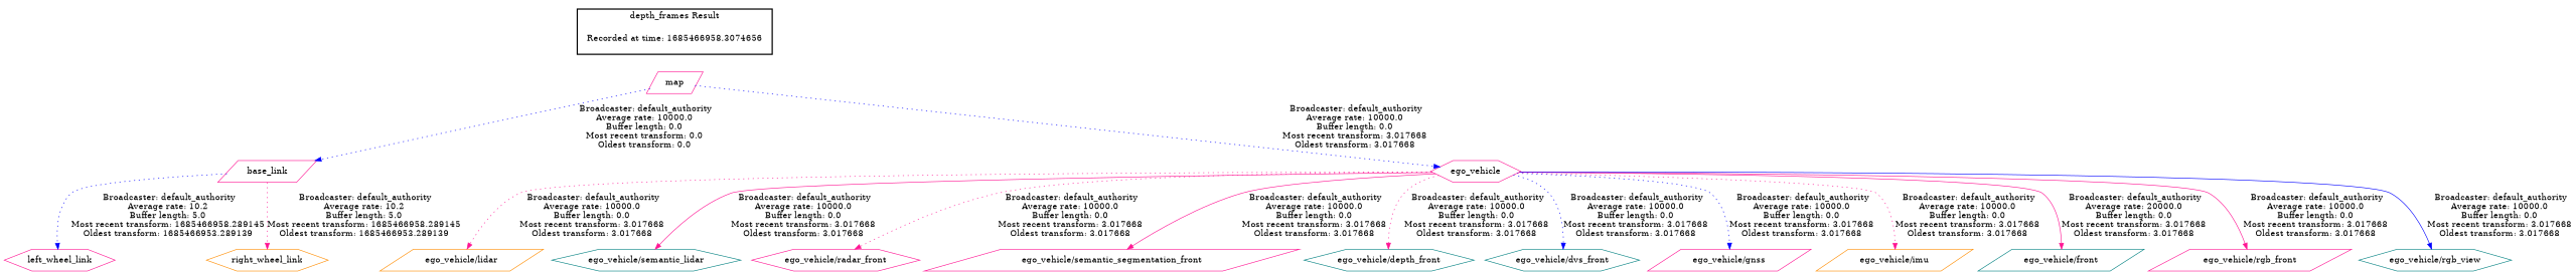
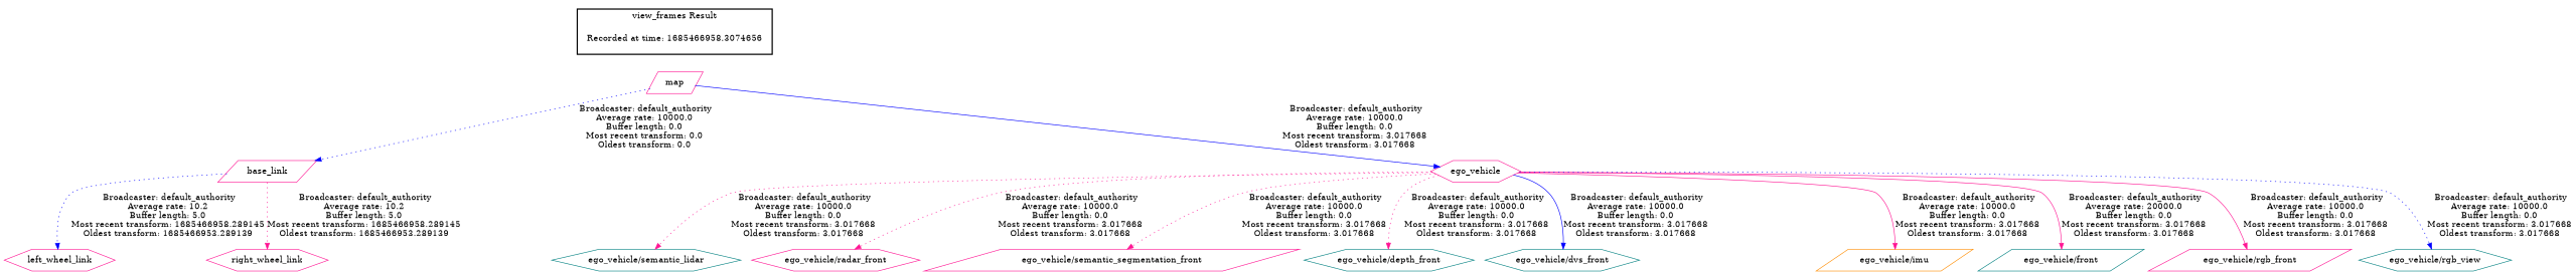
  digraph {
    node [color=deeppink shape=parallelogram]
    edge [style=dotted color=deeppink]
    "Recorded at time: 1685466958.3074656" [shape=plaintext]
    map
    left_wheel_link [shape=hexagon]
    base_link
-   right_wheel_link [color=darkorange shape=hexagon]
+   right_wheel_link [shape=hexagon]
    ego_vehicle [shape=hexagon]
-   "ego_vehicle/lidar" [color=darkorange]
    "ego_vehicle/semantic_lidar" [color=teal shape=hexagon]
    "ego_vehicle/radar_front" [shape=hexagon]
    "ego_vehicle/semantic_segmentation_front"
    "ego_vehicle/depth_front" [color=teal shape=hexagon]
    "ego_vehicle/dvs_front" [color=teal shape=hexagon]
-   "ego_vehicle/gnss"
    "ego_vehicle/imu" [color=darkorange]
    "ego_vehicle/front" [color=teal]
    "ego_vehicle/rgb_front"
    "ego_vehicle/rgb_view" [color=teal shape=hexagon]
    subgraph cluster_1 {
      color=black
-     label="depth_frames Result"
+     label="view_frames Result"
      style=bold
      "Recorded at time: 1685466958.3074656"
    }
    "Recorded at time: 1685466958.3074656" -> map [style=invis color=""]
    map -> base_link [color=blue label=" Broadcaster: default_authority\nAverage rate: 10000.0\nBuffer length: 0.0\nMost recent transform: 0.0\nOldest transform: 0.0\n"]
-   map -> ego_vehicle [color=blue label=" Broadcaster: default_authority\nAverage rate: 10000.0\nBuffer length: 0.0\nMost recent transform: 3.017668\nOldest transform: 3.017668\n"]
+   map -> ego_vehicle [color=blue label=" Broadcaster: default_authority\nAverage rate: 10000.0\nBuffer length: 0.0\nMost recent transform: 3.017668\nOldest transform: 3.017668\n" style=solid]
    base_link -> left_wheel_link [color=blue label=" Broadcaster: default_authority\nAverage rate: 10.2\nBuffer length: 5.0\nMost recent transform: 1685466958.289145\nOldest transform: 1685466953.289139\n"]
    base_link -> right_wheel_link [label=" Broadcaster: default_authority\nAverage rate: 10.2\nBuffer length: 5.0\nMost recent transform: 1685466958.289145\nOldest transform: 1685466953.289139\n"]
-   ego_vehicle -> "ego_vehicle/lidar" [label=" Broadcaster: default_authority\nAverage rate: 10000.0\nBuffer length: 0.0\nMost recent transform: 3.017668\nOldest transform: 3.017668\n"]
-   ego_vehicle -> "ego_vehicle/semantic_lidar" [label=" Broadcaster: default_authority\nAverage rate: 10000.0\nBuffer length: 0.0\nMost recent transform: 3.017668\nOldest transform: 3.017668\n" style=solid]
+   ego_vehicle -> "ego_vehicle/semantic_lidar" [label=" Broadcaster: default_authority\nAverage rate: 10000.0\nBuffer length: 0.0\nMost recent transform: 3.017668\nOldest transform: 3.017668\n"]
    ego_vehicle -> "ego_vehicle/radar_front" [label=" Broadcaster: default_authority\nAverage rate: 10000.0\nBuffer length: 0.0\nMost recent transform: 3.017668\nOldest transform: 3.017668\n"]
-   ego_vehicle -> "ego_vehicle/semantic_segmentation_front" [label=" Broadcaster: default_authority\nAverage rate: 10000.0\nBuffer length: 0.0\nMost recent transform: 3.017668\nOldest transform: 3.017668\n" style=solid]
+   ego_vehicle -> "ego_vehicle/semantic_segmentation_front" [label=" Broadcaster: default_authority\nAverage rate: 10000.0\nBuffer length: 0.0\nMost recent transform: 3.017668\nOldest transform: 3.017668\n"]
    ego_vehicle -> "ego_vehicle/depth_front" [label=" Broadcaster: default_authority\nAverage rate: 10000.0\nBuffer length: 0.0\nMost recent transform: 3.017668\nOldest transform: 3.017668\n"]
-   ego_vehicle -> "ego_vehicle/dvs_front" [color=blue label=" Broadcaster: default_authority\nAverage rate: 10000.0\nBuffer length: 0.0\nMost recent transform: 3.017668\nOldest transform: 3.017668\n"]
-   ego_vehicle -> "ego_vehicle/gnss" [color=blue label=" Broadcaster: default_authority\nAverage rate: 10000.0\nBuffer length: 0.0\nMost recent transform: 3.017668\nOldest transform: 3.017668\n"]
-   ego_vehicle -> "ego_vehicle/imu" [label=" Broadcaster: default_authority\nAverage rate: 10000.0\nBuffer length: 0.0\nMost recent transform: 3.017668\nOldest transform: 3.017668\n"]
+   ego_vehicle -> "ego_vehicle/dvs_front" [color=blue label=" Broadcaster: default_authority\nAverage rate: 10000.0\nBuffer length: 0.0\nMost recent transform: 3.017668\nOldest transform: 3.017668\n" style=solid]
+   ego_vehicle -> "ego_vehicle/imu" [label=" Broadcaster: default_authority\nAverage rate: 10000.0\nBuffer length: 0.0\nMost recent transform: 3.017668\nOldest transform: 3.017668\n" style=solid]
    ego_vehicle -> "ego_vehicle/front" [label=" Broadcaster: default_authority\nAverage rate: 20000.0\nBuffer length: 0.0\nMost recent transform: 3.017668\nOldest transform: 3.017668\n" style=solid]
    ego_vehicle -> "ego_vehicle/rgb_front" [label=" Broadcaster: default_authority\nAverage rate: 10000.0\nBuffer length: 0.0\nMost recent transform: 3.017668\nOldest transform: 3.017668\n" style=solid]
-   ego_vehicle -> "ego_vehicle/rgb_view" [color=blue label=" Broadcaster: default_authority\nAverage rate: 10000.0\nBuffer length: 0.0\nMost recent transform: 3.017668\nOldest transform: 3.017668\n" style=solid]
+   ego_vehicle -> "ego_vehicle/rgb_view" [color=blue label=" Broadcaster: default_authority\nAverage rate: 10000.0\nBuffer length: 0.0\nMost recent transform: 3.017668\nOldest transform: 3.017668\n"]
  }
